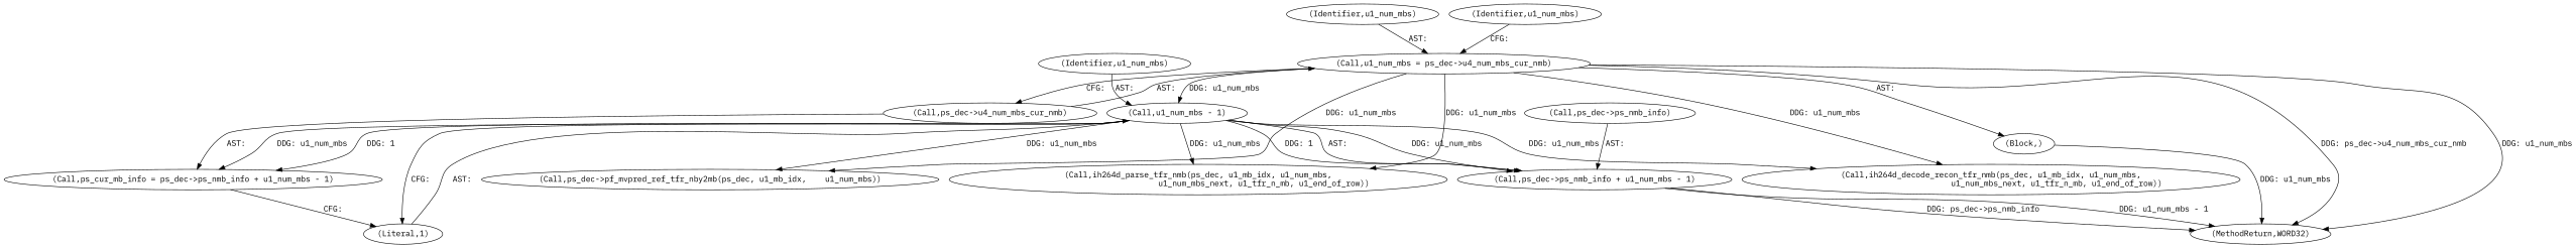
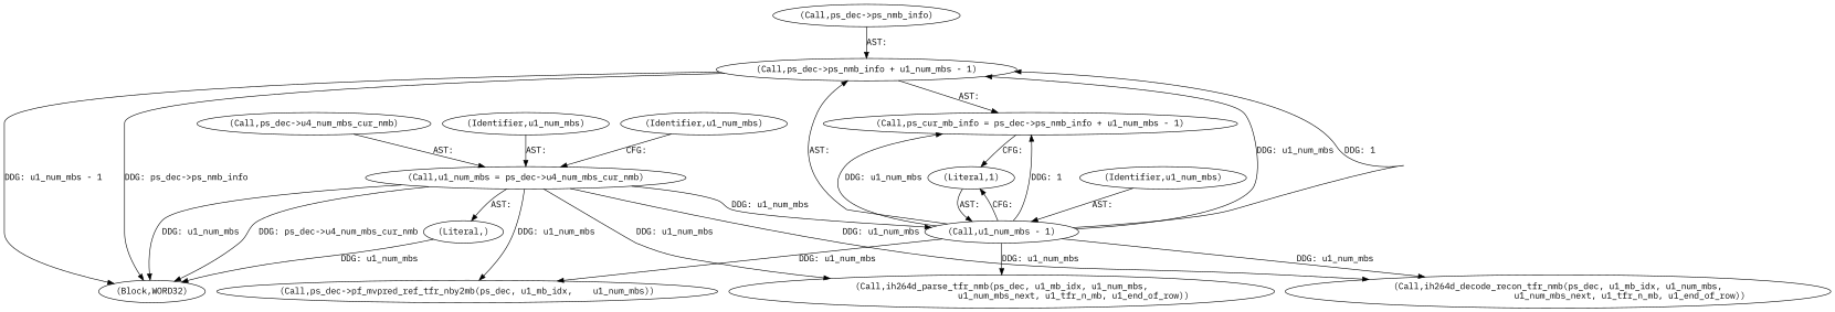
  digraph {
    fontname="IBM Plex Mono"
    node [fontname="IBM Plex Mono"]
    edge [fontname="IBM Plex Mono"]
    n1 [label="(Call,ps_dec->ps_nmb_info + u1_num_mbs - 1)"]
-   n2 [label="(MethodReturn,WORD32)"]
+   n2 [label="(Block,WORD32)"]
    n3 [label="(Call,ps_cur_mb_info = ps_dec->ps_nmb_info + u1_num_mbs - 1)"]
    n4 [label="(Call,u1_num_mbs - 1)"]
    n5 [label="(Literal,1)"]
    n6 [label="(Call,ih264d_decode_recon_tfr_nmb(ps_dec, u1_mb_idx, u1_num_mbs,\n                            u1_num_mbs_next, u1_tfr_n_mb, u1_end_of_row))"]
    n7 [label="(Call,ih264d_parse_tfr_nmb(ps_dec, u1_mb_idx, u1_num_mbs,\n                            u1_num_mbs_next, u1_tfr_n_mb, u1_end_of_row))"]
    n8 [label="(Call,ps_dec->pf_mvpred_ref_tfr_nby2mb(ps_dec, u1_mb_idx,    u1_num_mbs))"]
    n9 [label="(Call,u1_num_mbs = ps_dec->u4_num_mbs_cur_nmb)"]
    n10 [label="(Call,ps_dec->u4_num_mbs_cur_nmb)"]
-   n11 [label="(Block,)"]
+   n11 [label="(Literal,)"]
    n12 [label="(Identifier,u1_num_mbs)"]
    n13 [label="(Call,ps_dec->ps_nmb_info)"]
    n14 [label="(Identifier,u1_num_mbs)"]
    n15 [label="(Identifier,u1_num_mbs)"]
    n1 -> n2 [label="DDG: ps_dec->ps_nmb_info"]
    n1 -> n2 [label="DDG: u1_num_mbs - 1"]
-   n10 -> n3 [label="AST: "]
+   n1 -> n3 [label="AST: "]
    n3 -> n5 [label="CFG: "]
    n4 -> n1 [label="AST: "]
    n4 -> n1 [label="DDG: u1_num_mbs"]
    n4 -> n1 [label="DDG: 1"]
    n4 -> n3 [label="DDG: u1_num_mbs"]
    n4 -> n3 [label="DDG: 1"]
    n4 -> n5 [label="CFG: "]
    n4 -> n6 [label="DDG: u1_num_mbs"]
    n4 -> n7 [label="DDG: u1_num_mbs"]
    n4 -> n8 [label="DDG: u1_num_mbs"]
    n5 -> n4 [label="AST: "]
    n9 -> n2 [label="DDG: u1_num_mbs"]
    n9 -> n2 [label="DDG: ps_dec->u4_num_mbs_cur_nmb"]
    n9 -> n4 [label="DDG: u1_num_mbs"]
    n9 -> n6 [label="DDG: u1_num_mbs"]
    n9 -> n7 [label="DDG: u1_num_mbs"]
    n9 -> n8 [label="DDG: u1_num_mbs"]
-   n9 -> n10 [label="CFG: "]
    n9 -> n11 [label="AST: "]
    n10 -> n9 [label="AST: "]
    n11 -> n2 [label="DDG: u1_num_mbs"]
    n12 -> n9 [label="AST: "]
    n13 -> n1 [label="AST: "]
    n14 -> n9 [label="CFG: "]
    n15 -> n4 [label="AST: "]
  }
